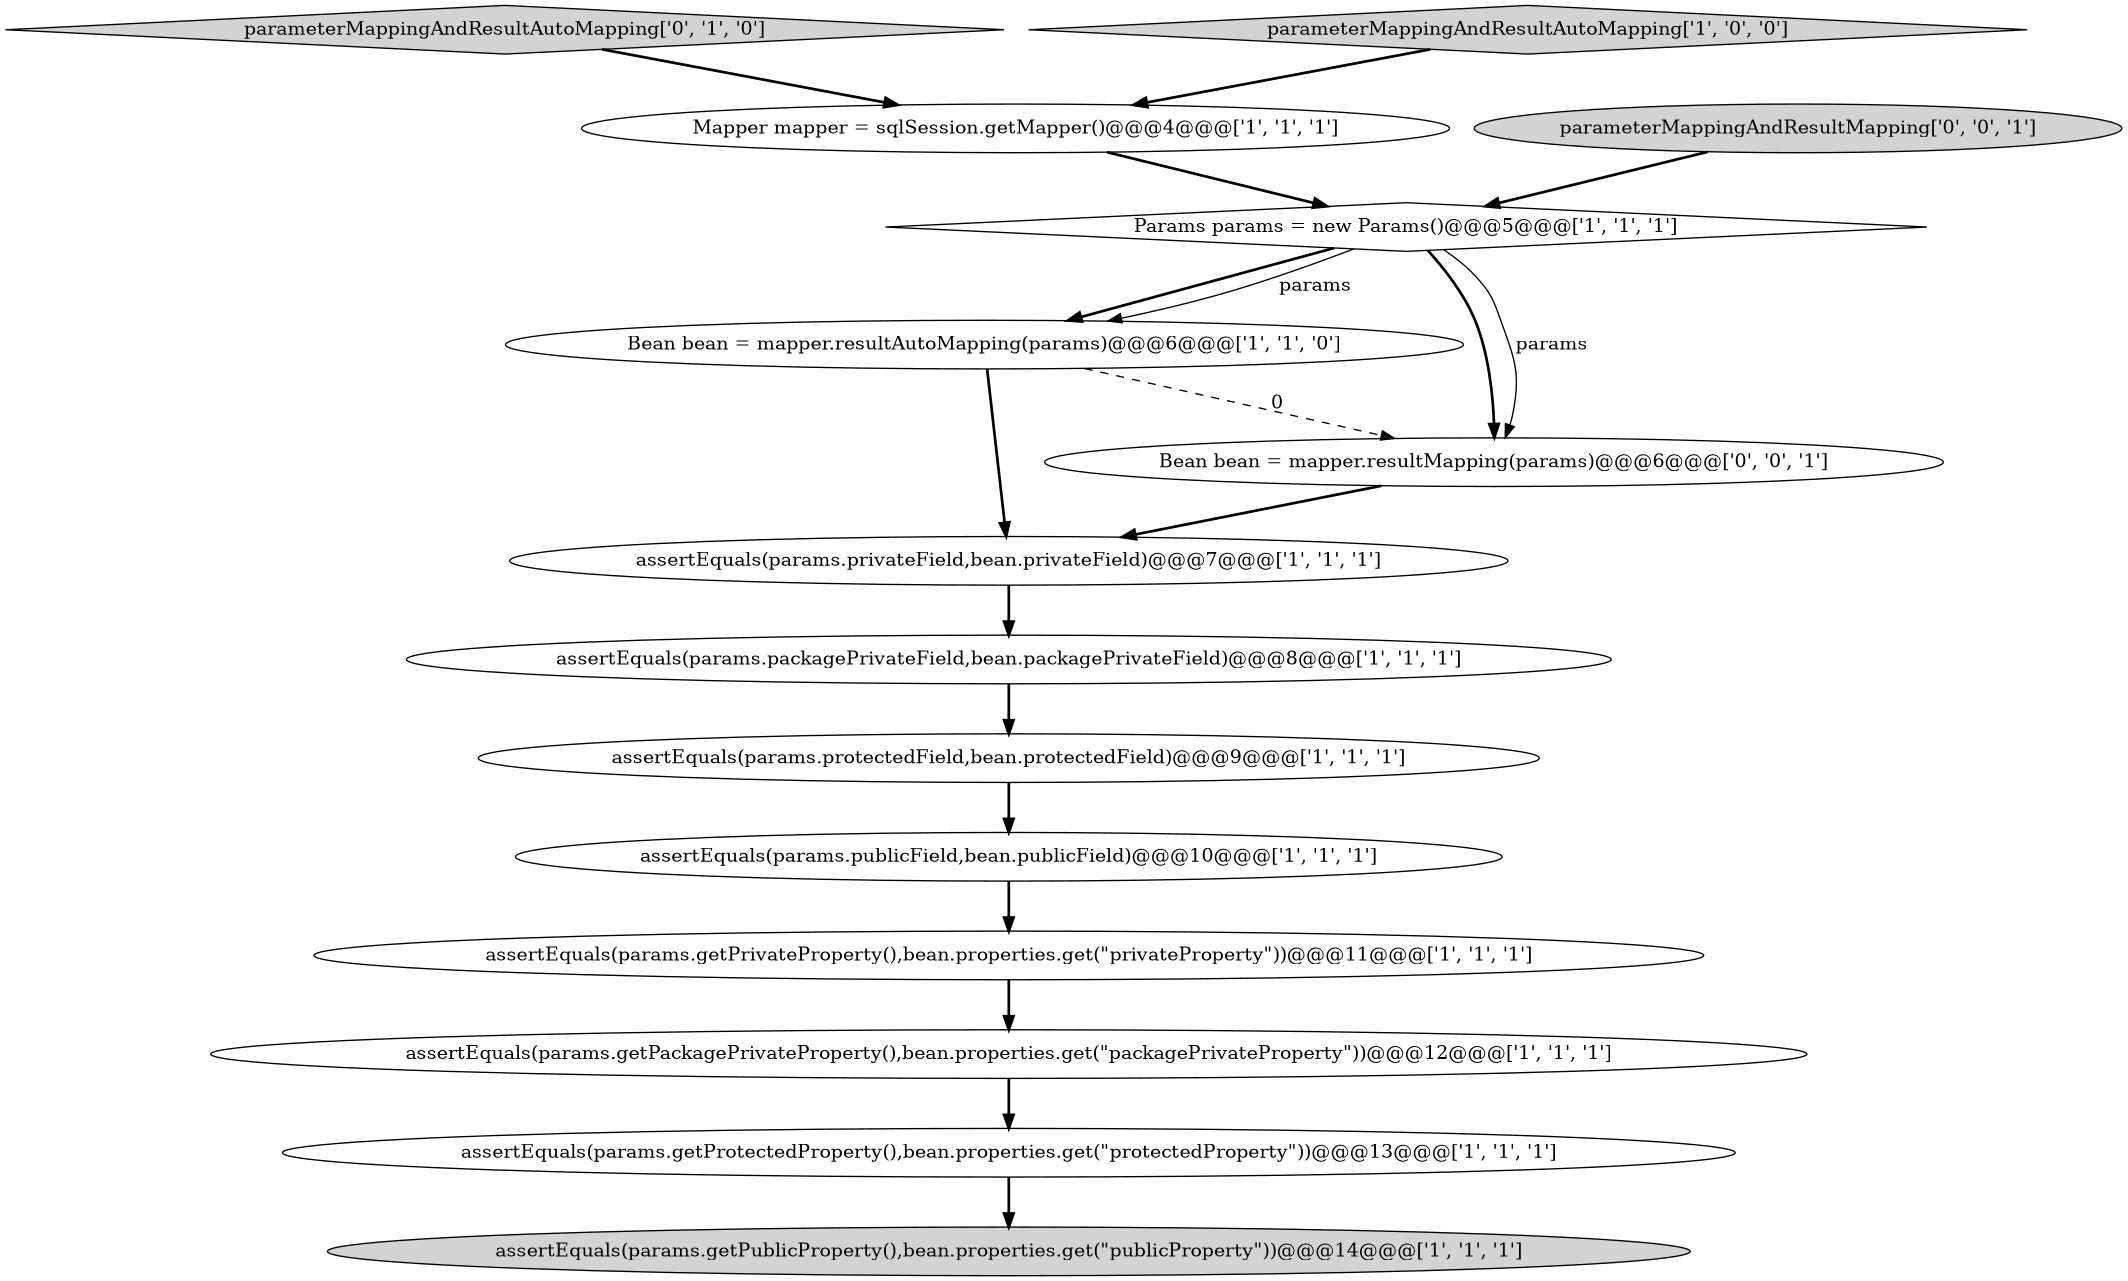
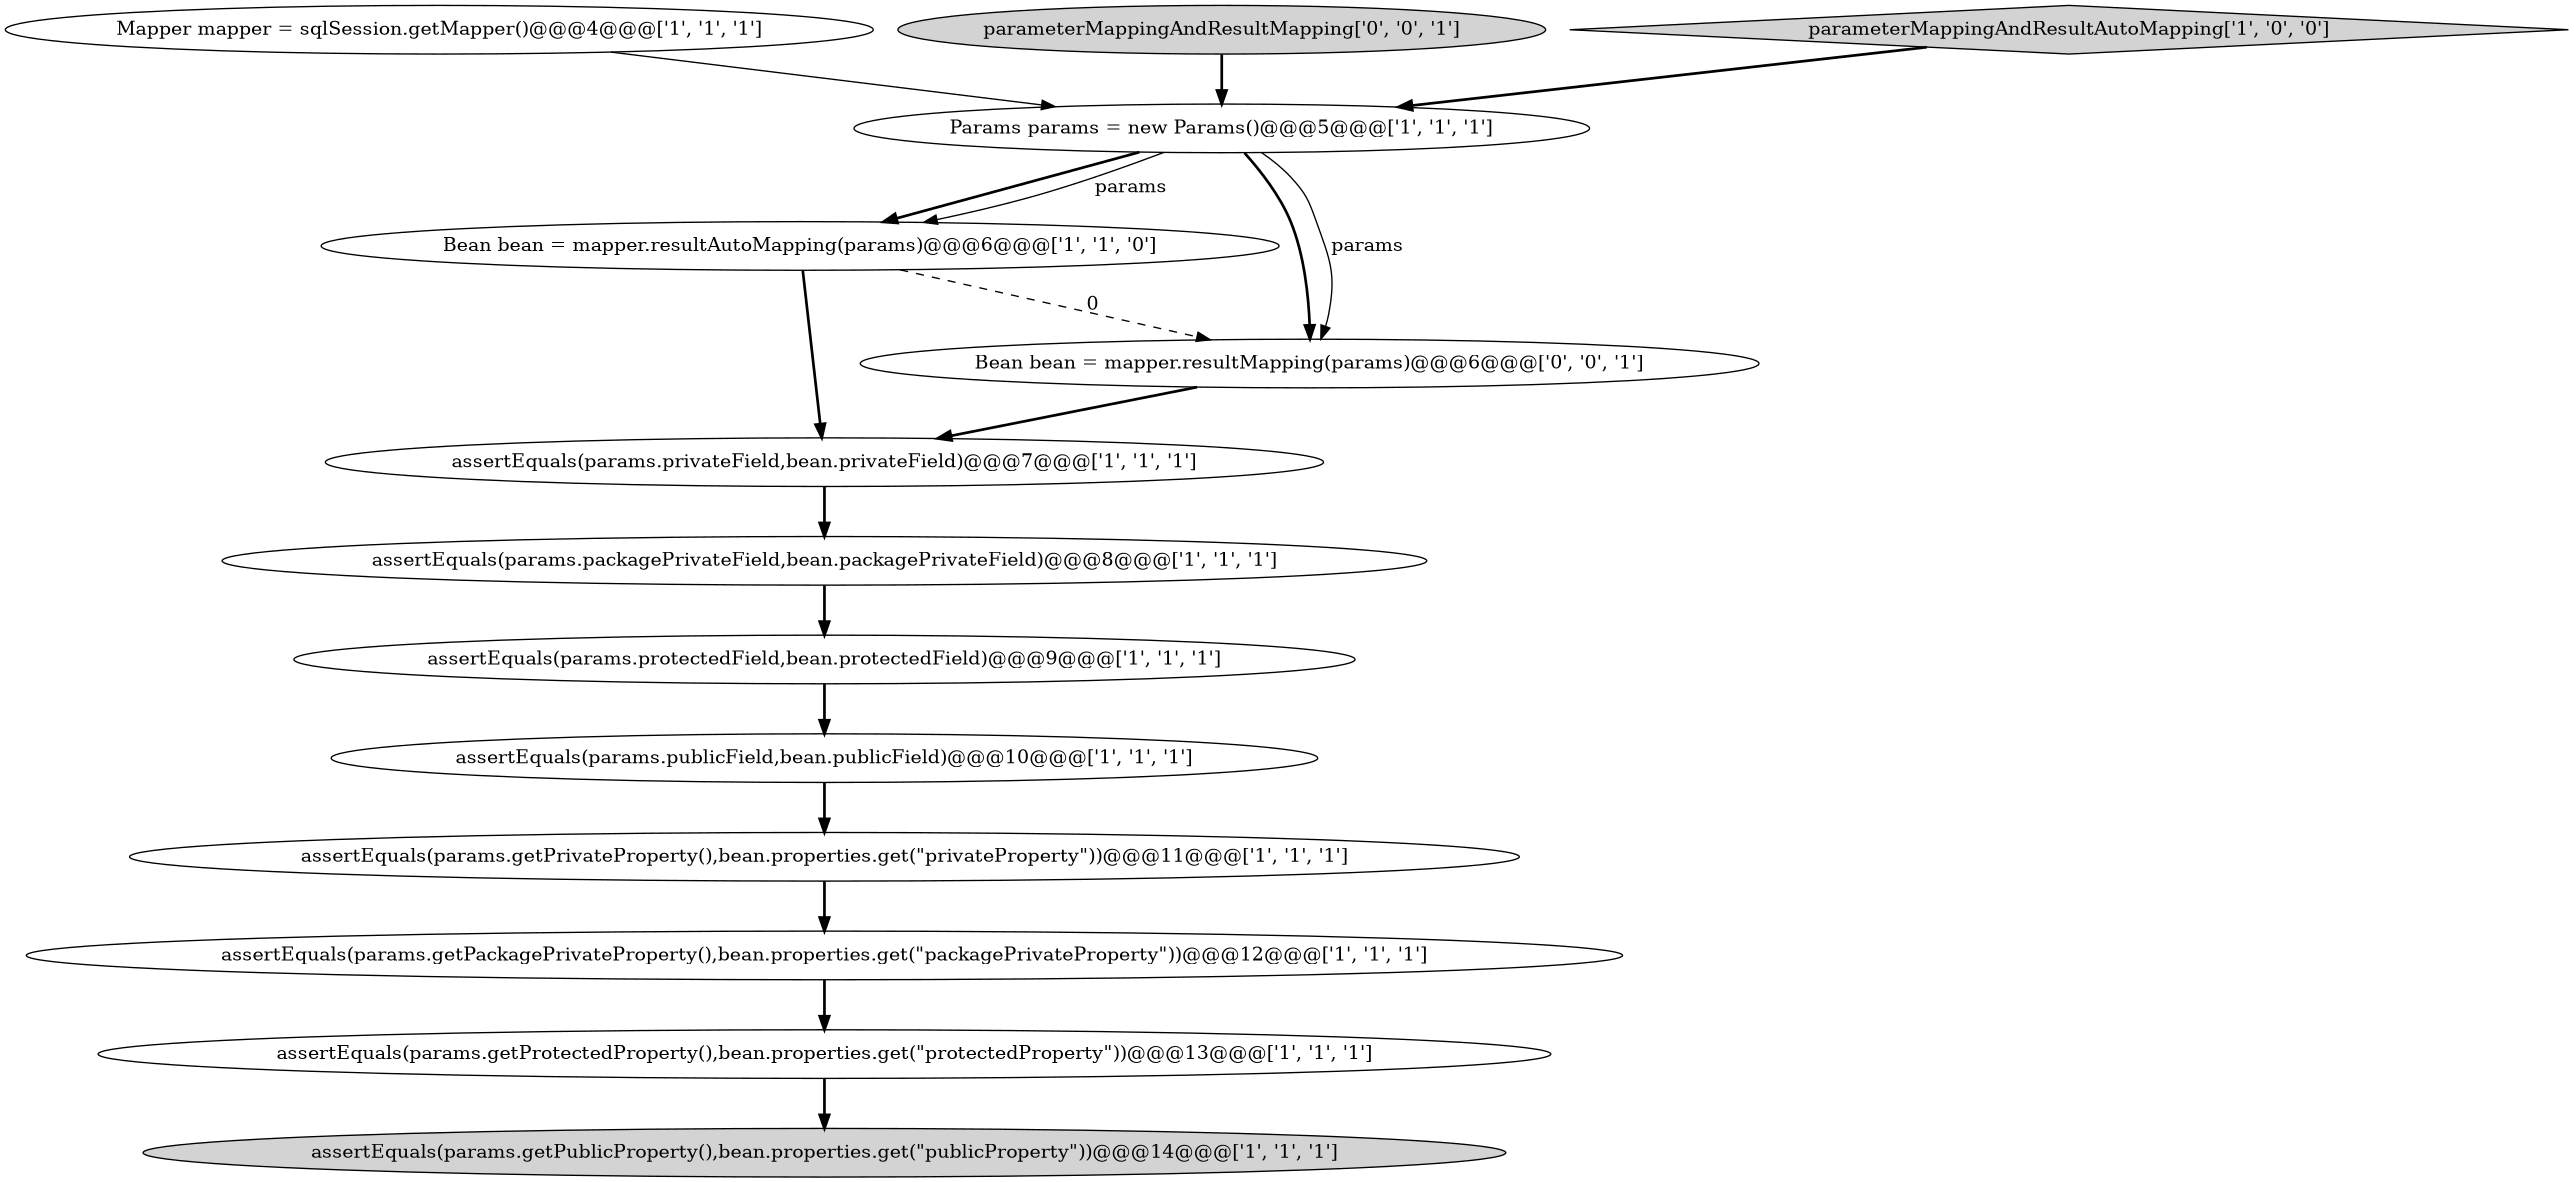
  digraph {
    node [fillcolor=white shape=ellipse style=filled]
    edge [style=bold]
    n1 [label="assertEquals(params.protectedField,bean.protectedField)@@@9@@@['1', '1', '1']"]
    n2 [label="assertEquals(params.publicField,bean.publicField)@@@10@@@['1', '1', '1']"]
    n3 [label="assertEquals(params.getPrivateProperty(),bean.properties.get(\"privateProperty\"))@@@11@@@['1', '1', '1']"]
    n4 [label="assertEquals(params.getPackagePrivateProperty(),bean.properties.get(\"packagePrivateProperty\"))@@@12@@@['1', '1', '1']"]
    n5 [label="assertEquals(params.getProtectedProperty(),bean.properties.get(\"protectedProperty\"))@@@13@@@['1', '1', '1']"]
    n6 [label="Bean bean = mapper.resultAutoMapping(params)@@@6@@@['1', '1', '0']"]
    n7 [label="assertEquals(params.privateField,bean.privateField)@@@7@@@['1', '1', '1']"]
    n8 [label="Bean bean = mapper.resultMapping(params)@@@6@@@['0', '0', '1']"]
    n9 [label="assertEquals(params.packagePrivateField,bean.packagePrivateField)@@@8@@@['1', '1', '1']"]
-   n10 [fillcolor=lightgray label="parameterMappingAndResultAutoMapping['0', '1', '0']" shape=diamond]
    n11 [label="Mapper mapper = sqlSession.getMapper()@@@4@@@['1', '1', '1']"]
-   n12 [label="Params params = new Params()@@@5@@@['1', '1', '1']" shape=diamond]
+   n12 [label="Params params = new Params()@@@5@@@['1', '1', '1']"]
    n13 [fillcolor=lightgray label="assertEquals(params.getPublicProperty(),bean.properties.get(\"publicProperty\"))@@@14@@@['1', '1', '1']"]
    n14 [fillcolor=lightgray label="parameterMappingAndResultMapping['0', '0', '1']"]
    n15 [fillcolor=lightgray label="parameterMappingAndResultAutoMapping['1', '0', '0']" shape=diamond]
    n1 -> n2
    n2 -> n3
    n3 -> n4
    n4 -> n5
    n5 -> n13
    n6 -> n7
    n6 -> n8 [label=0 style=dashed]
    n7 -> n9
    n8 -> n7
    n9 -> n1
-   n10 -> n11
-   n11 -> n12
+   n11 -> n12 [style=solid]
    n12 -> n6
    n12 -> n6 [label=params style=solid]
    n12 -> n8
    n12 -> n8 [label=params style=solid]
    n14 -> n12
-   n15 -> n11
+   n15 -> n12
  }
